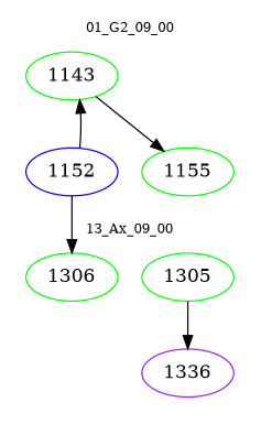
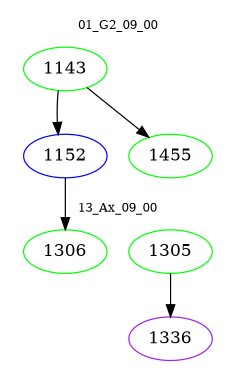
  digraph {
    node [color=green]
    edge [color=black]
    n1 [label=1305]
    n2 [label=1306]
    n3 [color=purple label=1336]
    n4 [label=1143]
    n5 [color=blue label=1152]
-   n6 [label=1155]
+   n6 [label=1455]
    subgraph cluster_1 {
      color=white
      fontsize=10
      label="13_Ax_09_00"
      n1
      n2
      n3
    }
    subgraph cluster_2 {
      color=white
      fontsize=10
      label="01_G2_09_00"
      n4
      n5
      n6
    }
    n1 -> n3
-   n5 -> n4
+   n4 -> n5
    n4 -> n6
    n5 -> n2
  }
